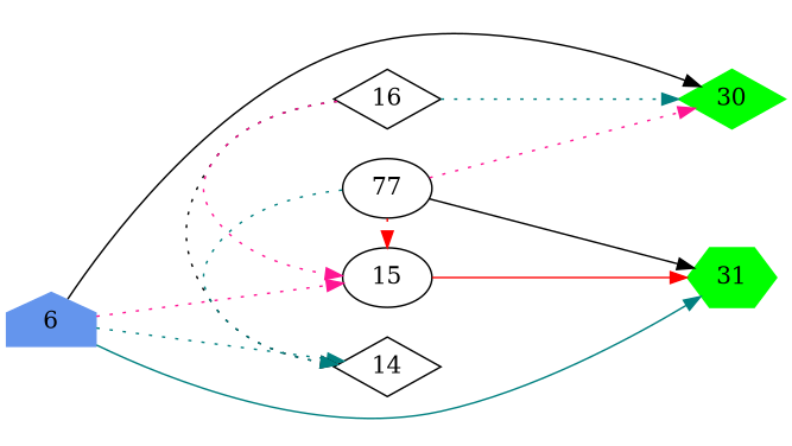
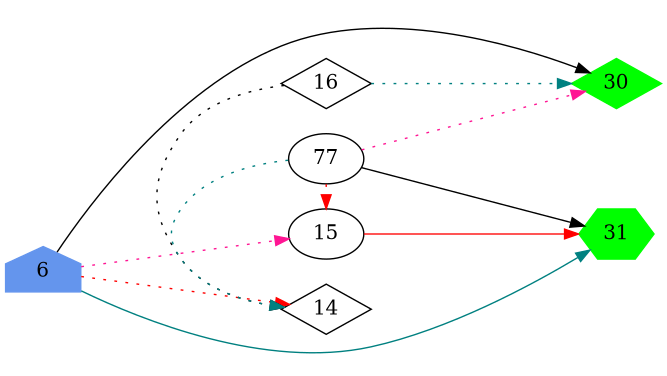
  digraph {
    rankdir=LR
    ranksep=2.0
    node [color=black shape=diamond]
    edge [color=red style=dotted]
    6 [color=cornflowerblue shape=house style=filled]
    14
    15 [shape=ellipse]
    16
    n5 [label=77 shape=ellipse]
    30 [color=green style=filled]
    31 [color=green shape=hexagon style=filled]
    subgraph sub_1 {
      rank=same
      6
    }
    subgraph sub_2 {
      rank=same
      14
      15
      16
      n5
    }
    subgraph sub_3 {
      rank=same
      30
      31
    }
-   6 -> 14 [color=teal]
+   6 -> 14
    6 -> 15 [color=deeppink]
    6 -> 30 [color=black style=solid]
    6 -> 31 [color=teal style=solid]
    15 -> 31 [style=solid]
    16 -> 14 [color=black]
-   16 -> 15 [color=deeppink]
    16 -> 30 [color=teal]
    n5 -> 14 [color=teal]
    n5 -> 15
    n5 -> 30 [color=deeppink]
    n5 -> 31 [color=black style=solid]
  }
